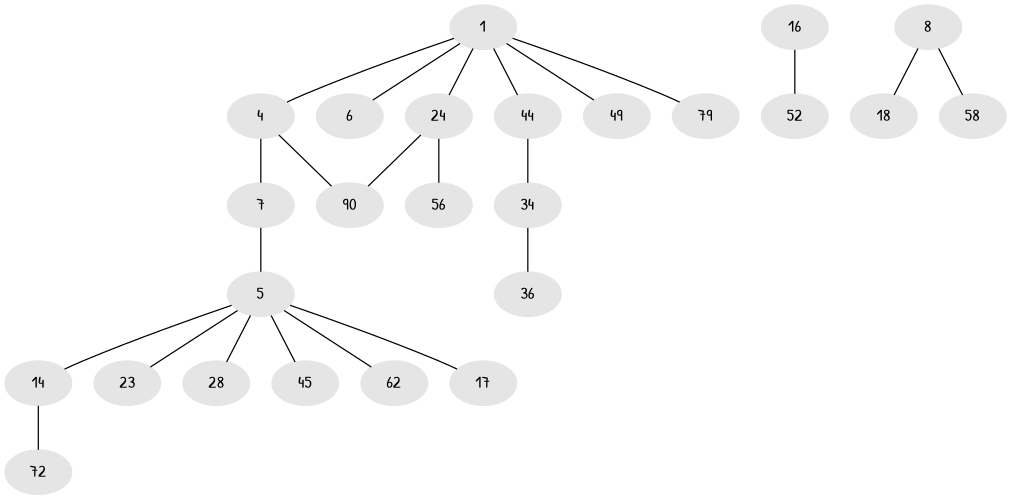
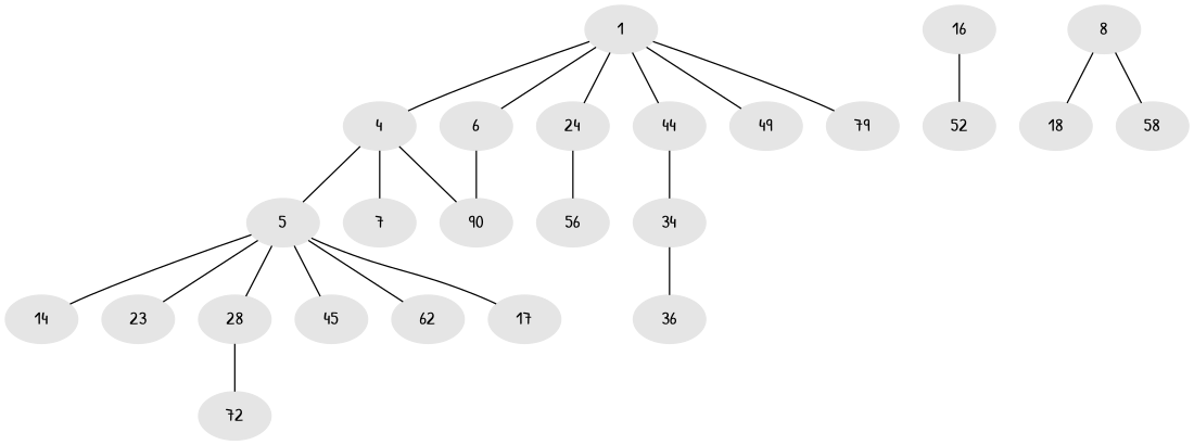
  graph {
    fontname="Patrick Hand"
    node [color=gray90 fontname="Patrick Hand" style=filled]
    edge [fontname="Patrick Hand"]
    1 [super="+2+33+15+3"]
    4 [super="+21+82+30"]
    6
    24 [super="+42+74+84+32"]
    44
    49
    79
    5 [super="+54+17+13"]
    7 [super="+11+9"]
    90
    56
    36 [super="+50"]
    34
    14 [super="+43"]
    23
    28 [super="+59"]
    45
    62
    n19 [label=17]
    16 [super="+19"]
    52
    8 [super="+57+25+39+10"]
    18
    58 [super="+83"]
    72
    1 -- 4
    1 -- 6
    1 -- 24
    1 -- 44
    1 -- 49
    1 -- 79
-   7 -- 5
+   4 -- 5
    4 -- 7
    4 -- 90
-   24 -- 90
+   6 -- 90
    24 -- 56
    44 -- 34
    5 -- 14
    5 -- 23
    5 -- 28
    5 -- 45
    5 -- 62
    5 -- n19
    34 -- 36
-   14 -- 72
+   28 -- 72
    16 -- 52
    8 -- 18
    8 -- 58
  }
